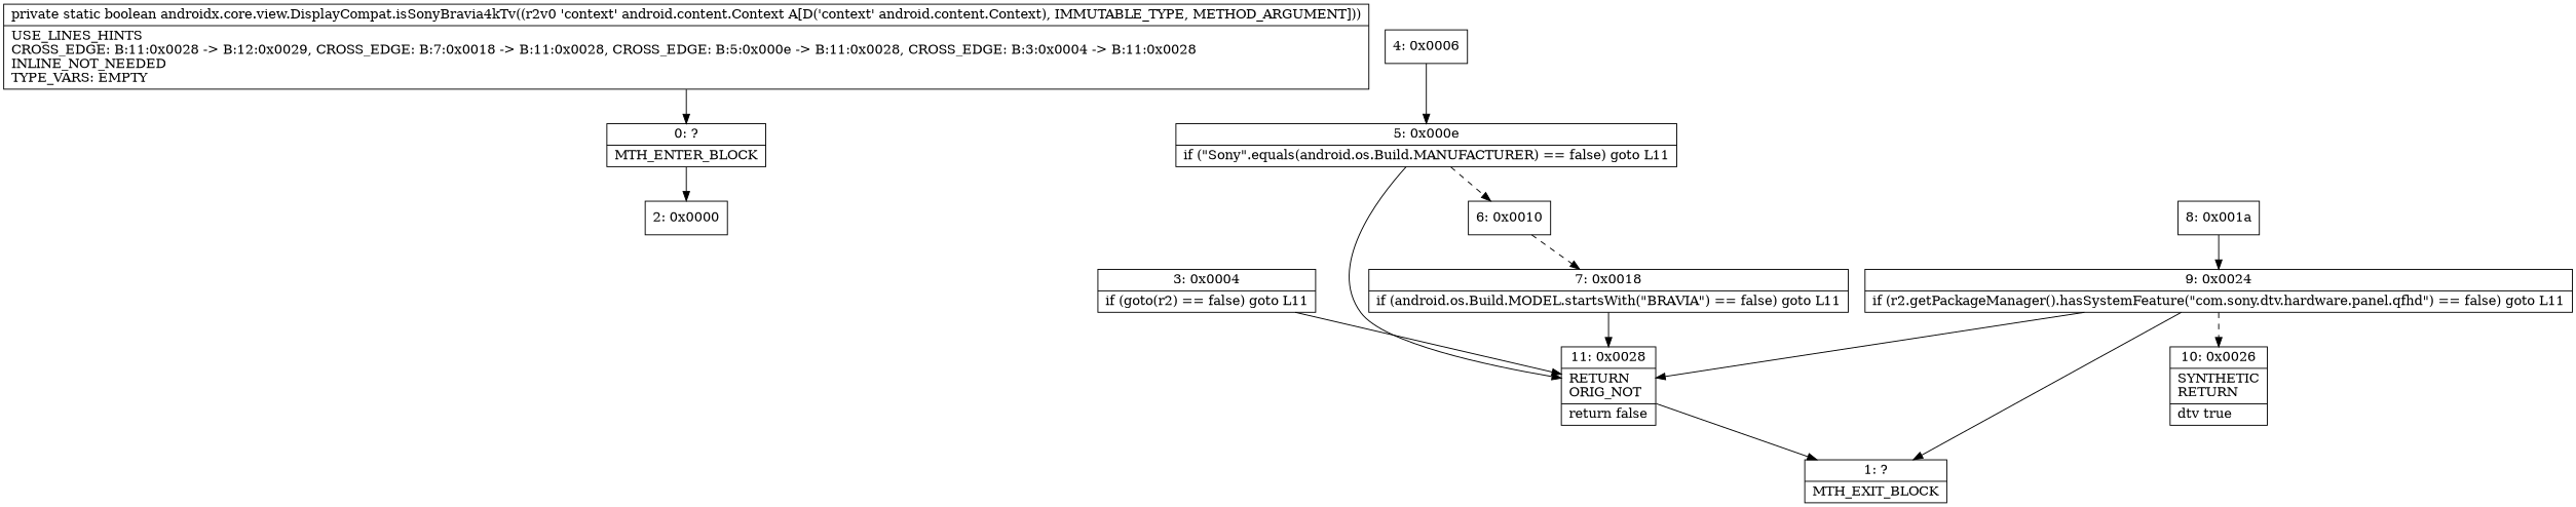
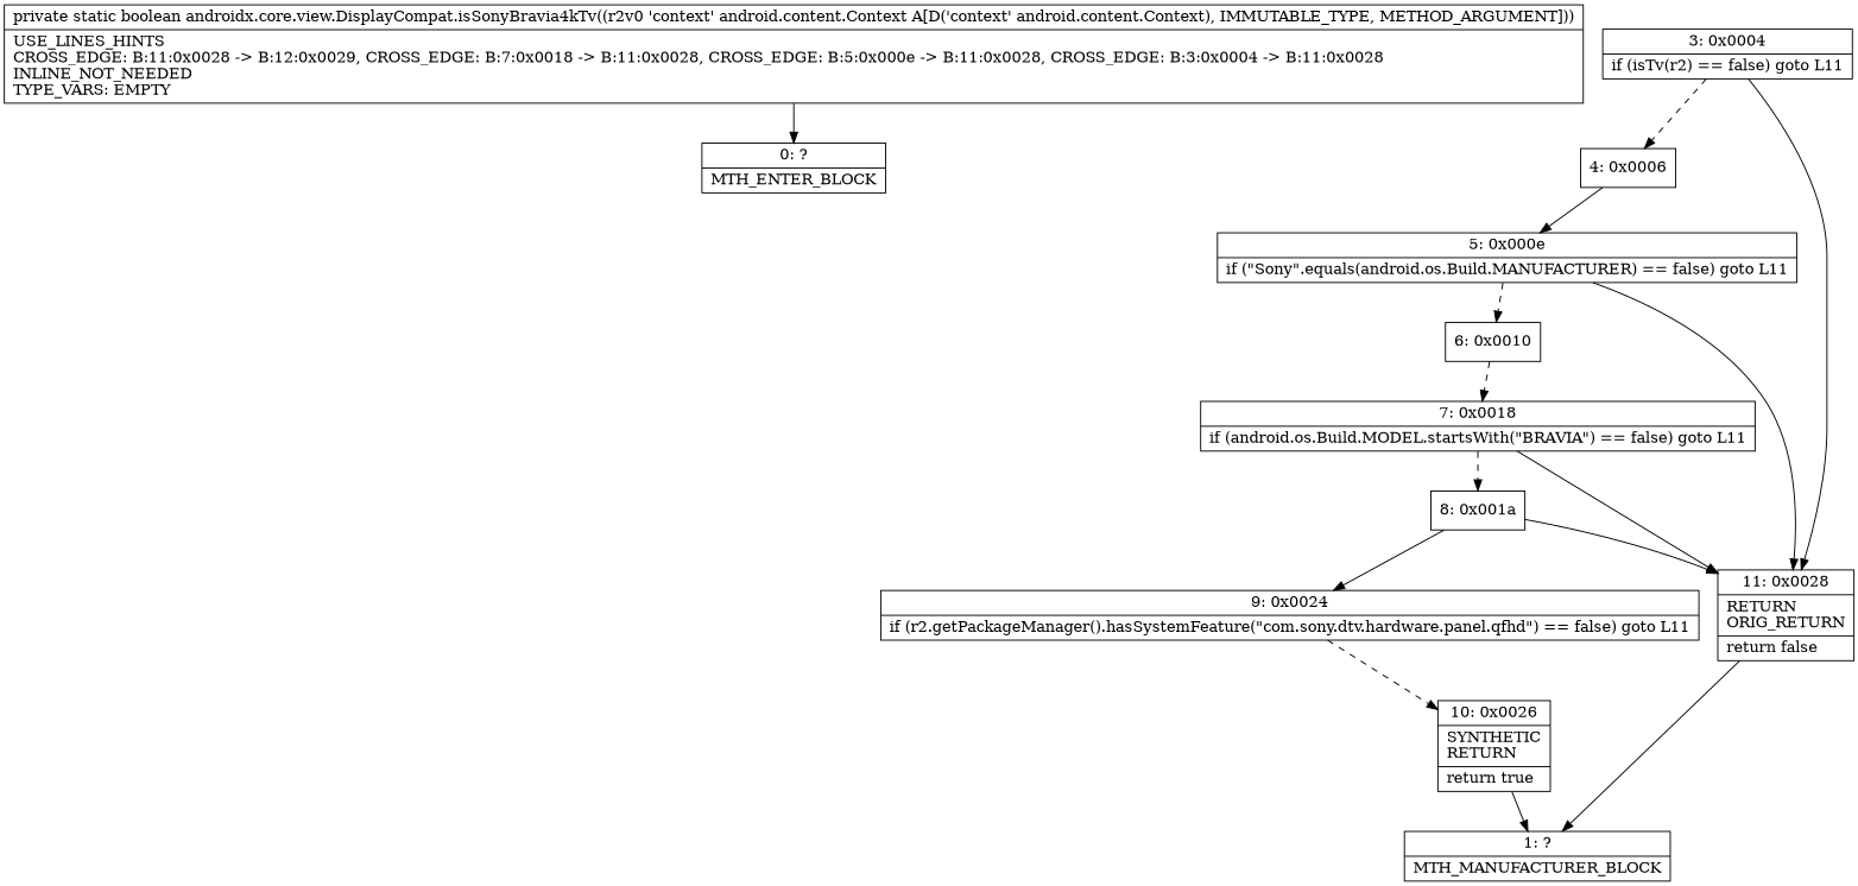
  digraph {
    node [shape=record]
    n1 [label="{0\:\ ?|MTH_ENTER_BLOCK\l}"]
-   n2 [label="{2\:\ 0x0000}"]
-   n3 [label="{3\:\ 0x0004|if (goto(r2) == false) goto L11\l}"]
+   n3 [label="{3\:\ 0x0004|if (isTv(r2) == false) goto L11\l}"]
    n4 [label="{4\:\ 0x0006}"]
-   n5 [label="{11\:\ 0x0028|RETURN\lORIG_NOT\l|return false\l}"]
+   n5 [label="{11\:\ 0x0028|RETURN\lORIG_RETURN\l|return false\l}"]
    n6 [label="{5\:\ 0x000e|if (\"Sony\".equals(android.os.Build.MANUFACTURER) == false) goto L11\l}"]
-   n7 [label="{1\:\ ?|MTH_EXIT_BLOCK\l}"]
+   n7 [label="{1\:\ ?|MTH_MANUFACTURER_BLOCK\l}"]
    n8 [label="{6\:\ 0x0010}"]
    n9 [label="{7\:\ 0x0018|if (android.os.Build.MODEL.startsWith(\"BRAVIA\") == false) goto L11\l}"]
    n10 [label="{8\:\ 0x001a}"]
    n11 [label="{9\:\ 0x0024|if (r2.getPackageManager().hasSystemFeature(\"com.sony.dtv.hardware.panel.qfhd\") == false) goto L11\l}"]
-   n12 [label="{10\:\ 0x0026|SYNTHETIC\lRETURN\l|dtv true\l}"]
+   n12 [label="{10\:\ 0x0026|SYNTHETIC\lRETURN\l|return true\l}"]
    n13 [label="{private static boolean androidx.core.view.DisplayCompat.isSonyBravia4kTv((r2v0 'context' android.content.Context A[D('context' android.content.Context), IMMUTABLE_TYPE, METHOD_ARGUMENT]))  | USE_LINES_HINTS\lCROSS_EDGE: B:11:0x0028 \-\> B:12:0x0029, CROSS_EDGE: B:7:0x0018 \-\> B:11:0x0028, CROSS_EDGE: B:5:0x000e \-\> B:11:0x0028, CROSS_EDGE: B:3:0x0004 \-\> B:11:0x0028\lINLINE_NOT_NEEDED\lTYPE_VARS: EMPTY\l}"]
-   n1 -> n2
+   n3 -> n4 [style=dashed]
    n3 -> n5
    n4 -> n6
    n5 -> n7
    n6 -> n5
    n6 -> n8 [style=dashed]
    n8 -> n9 [style=dashed]
    n9 -> n5
+   n9 -> n10 [style=dashed]
    n10 -> n11
-   n11 -> n5
+   n10 -> n5
    n11 -> n12 [style=dashed]
-   n11 -> n7
+   n12 -> n7
    n13 -> n1
  }
